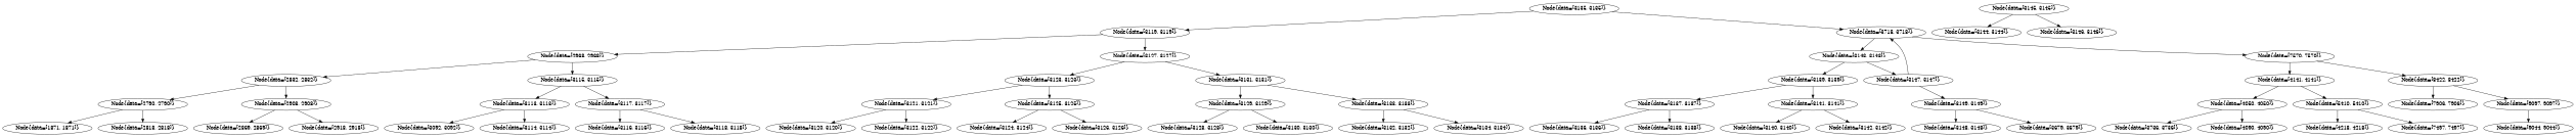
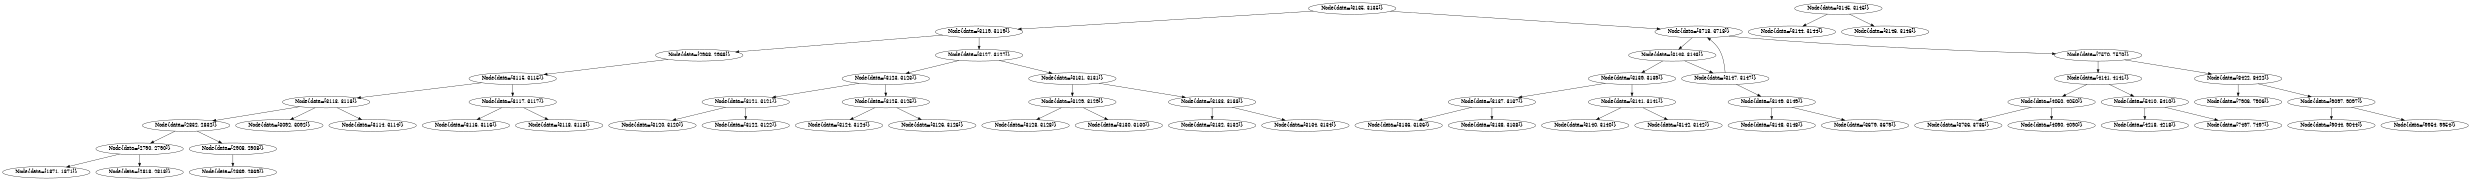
  digraph {
    n1 [label="Node{data=[3135, 3135]}"]
    n2 [label="Node{data=[3119, 3119]}"]
    n3 [label="Node{data=[3718, 3718]}"]
    n4 [label="Node{data=[2968, 2968]}"]
    n5 [label="Node{data=[3127, 3127]}"]
    n6 [label="Node{data=[3143, 3143]}"]
    n7 [label="Node{data=[7570, 7570]}"]
    n8 [label="Node{data=[2832, 2832]}"]
    n9 [label="Node{data=[3115, 3115]}"]
    n10 [label="Node{data=[3123, 3123]}"]
    n11 [label="Node{data=[3131, 3131]}"]
    n12 [label="Node{data=[2790, 2790]}"]
    n13 [label="Node{data=[2908, 2908]}"]
    n14 [label="Node{data=[3113, 3113]}"]
    n15 [label="Node{data=[3117, 3117]}"]
    n16 [label="Node{data=[1871, 1871]}"]
    n17 [label="Node{data=[2818, 2818]}"]
    n18 [label="Node{data=[2869, 2869]}"]
-   n19 [label="Node{data=[2918, 2918]}"]
    n20 [label="Node{data=[3092, 3092]}"]
    n21 [label="Node{data=[3114, 3114]}"]
    n22 [label="Node{data=[3116, 3116]}"]
    n23 [label="Node{data=[3118, 3118]}"]
    n24 [label="Node{data=[3121, 3121]}"]
    n25 [label="Node{data=[3125, 3125]}"]
    n26 [label="Node{data=[3129, 3129]}"]
    n27 [label="Node{data=[3133, 3133]}"]
    n28 [label="Node{data=[3120, 3120]}"]
    n29 [label="Node{data=[3122, 3122]}"]
    n30 [label="Node{data=[3124, 3124]}"]
    n31 [label="Node{data=[3126, 3126]}"]
    n32 [label="Node{data=[3128, 3128]}"]
    n33 [label="Node{data=[3130, 3130]}"]
    n34 [label="Node{data=[3132, 3132]}"]
    n35 [label="Node{data=[3134, 3134]}"]
    n36 [label="Node{data=[3139, 3139]}"]
    n37 [label="Node{data=[3147, 3147]}"]
    n38 [label="Node{data=[4141, 4141]}"]
    n39 [label="Node{data=[8422, 8422]}"]
    n40 [label="Node{data=[3137, 3137]}"]
    n41 [label="Node{data=[3141, 3141]}"]
    n42 [label="Node{data=[3149, 3149]}"]
    n43 [label="Node{data=[3136, 3136]}"]
    n44 [label="Node{data=[3138, 3138]}"]
    n45 [label="Node{data=[3140, 3140]}"]
    n46 [label="Node{data=[3142, 3142]}"]
    n47 [label="Node{data=[3145, 3145]}"]
    n48 [label="Node{data=[3144, 3144]}"]
    n49 [label="Node{data=[3146, 3146]}"]
    n50 [label="Node{data=[3148, 3148]}"]
    n51 [label="Node{data=[3679, 3679]}"]
    n52 [label="Node{data=[4050, 4050]}"]
    n53 [label="Node{data=[5410, 5410]}"]
    n54 [label="Node{data=[7906, 7906]}"]
    n55 [label="Node{data=[9097, 9097]}"]
    n56 [label="Node{data=[3736, 3736]}"]
    n57 [label="Node{data=[4090, 4090]}"]
    n58 [label="Node{data=[4218, 4218]}"]
    n59 [label="Node{data=[7497, 7497]}"]
    n60 [label="Node{data=[9044, 9044]}"]
+   n61 [label="Node{data=[9954, 9954]}"]
    n1 -> n2
    n1 -> n3
    n2 -> n4
    n2 -> n5
    n3 -> n6
    n3 -> n7
-   n4 -> n8
+   n14 -> n8
    n4 -> n9
    n5 -> n10
    n5 -> n11
    n6 -> n36
    n6 -> n37
    n7 -> n38
    n7 -> n39
    n8 -> n12
    n8 -> n13
    n9 -> n14
    n9 -> n15
    n10 -> n24
    n10 -> n25
    n11 -> n26
    n11 -> n27
    n12 -> n16
    n12 -> n17
    n13 -> n18
-   n13 -> n19
    n14 -> n20
    n14 -> n21
    n15 -> n22
    n15 -> n23
    n24 -> n28
    n24 -> n29
    n25 -> n30
    n25 -> n31
    n26 -> n32
    n26 -> n33
    n27 -> n34
    n27 -> n35
    n36 -> n40
    n36 -> n41
    n37 -> n3
    n37 -> n42
    n38 -> n52
    n38 -> n53
    n39 -> n54
    n39 -> n55
    n40 -> n43
    n40 -> n44
    n41 -> n45
    n41 -> n46
    n42 -> n50
    n42 -> n51
    n47 -> n48
    n47 -> n49
    n52 -> n56
    n52 -> n57
    n53 -> n58
    n53 -> n59
    n55 -> n60
+   n55 -> n61
  }
